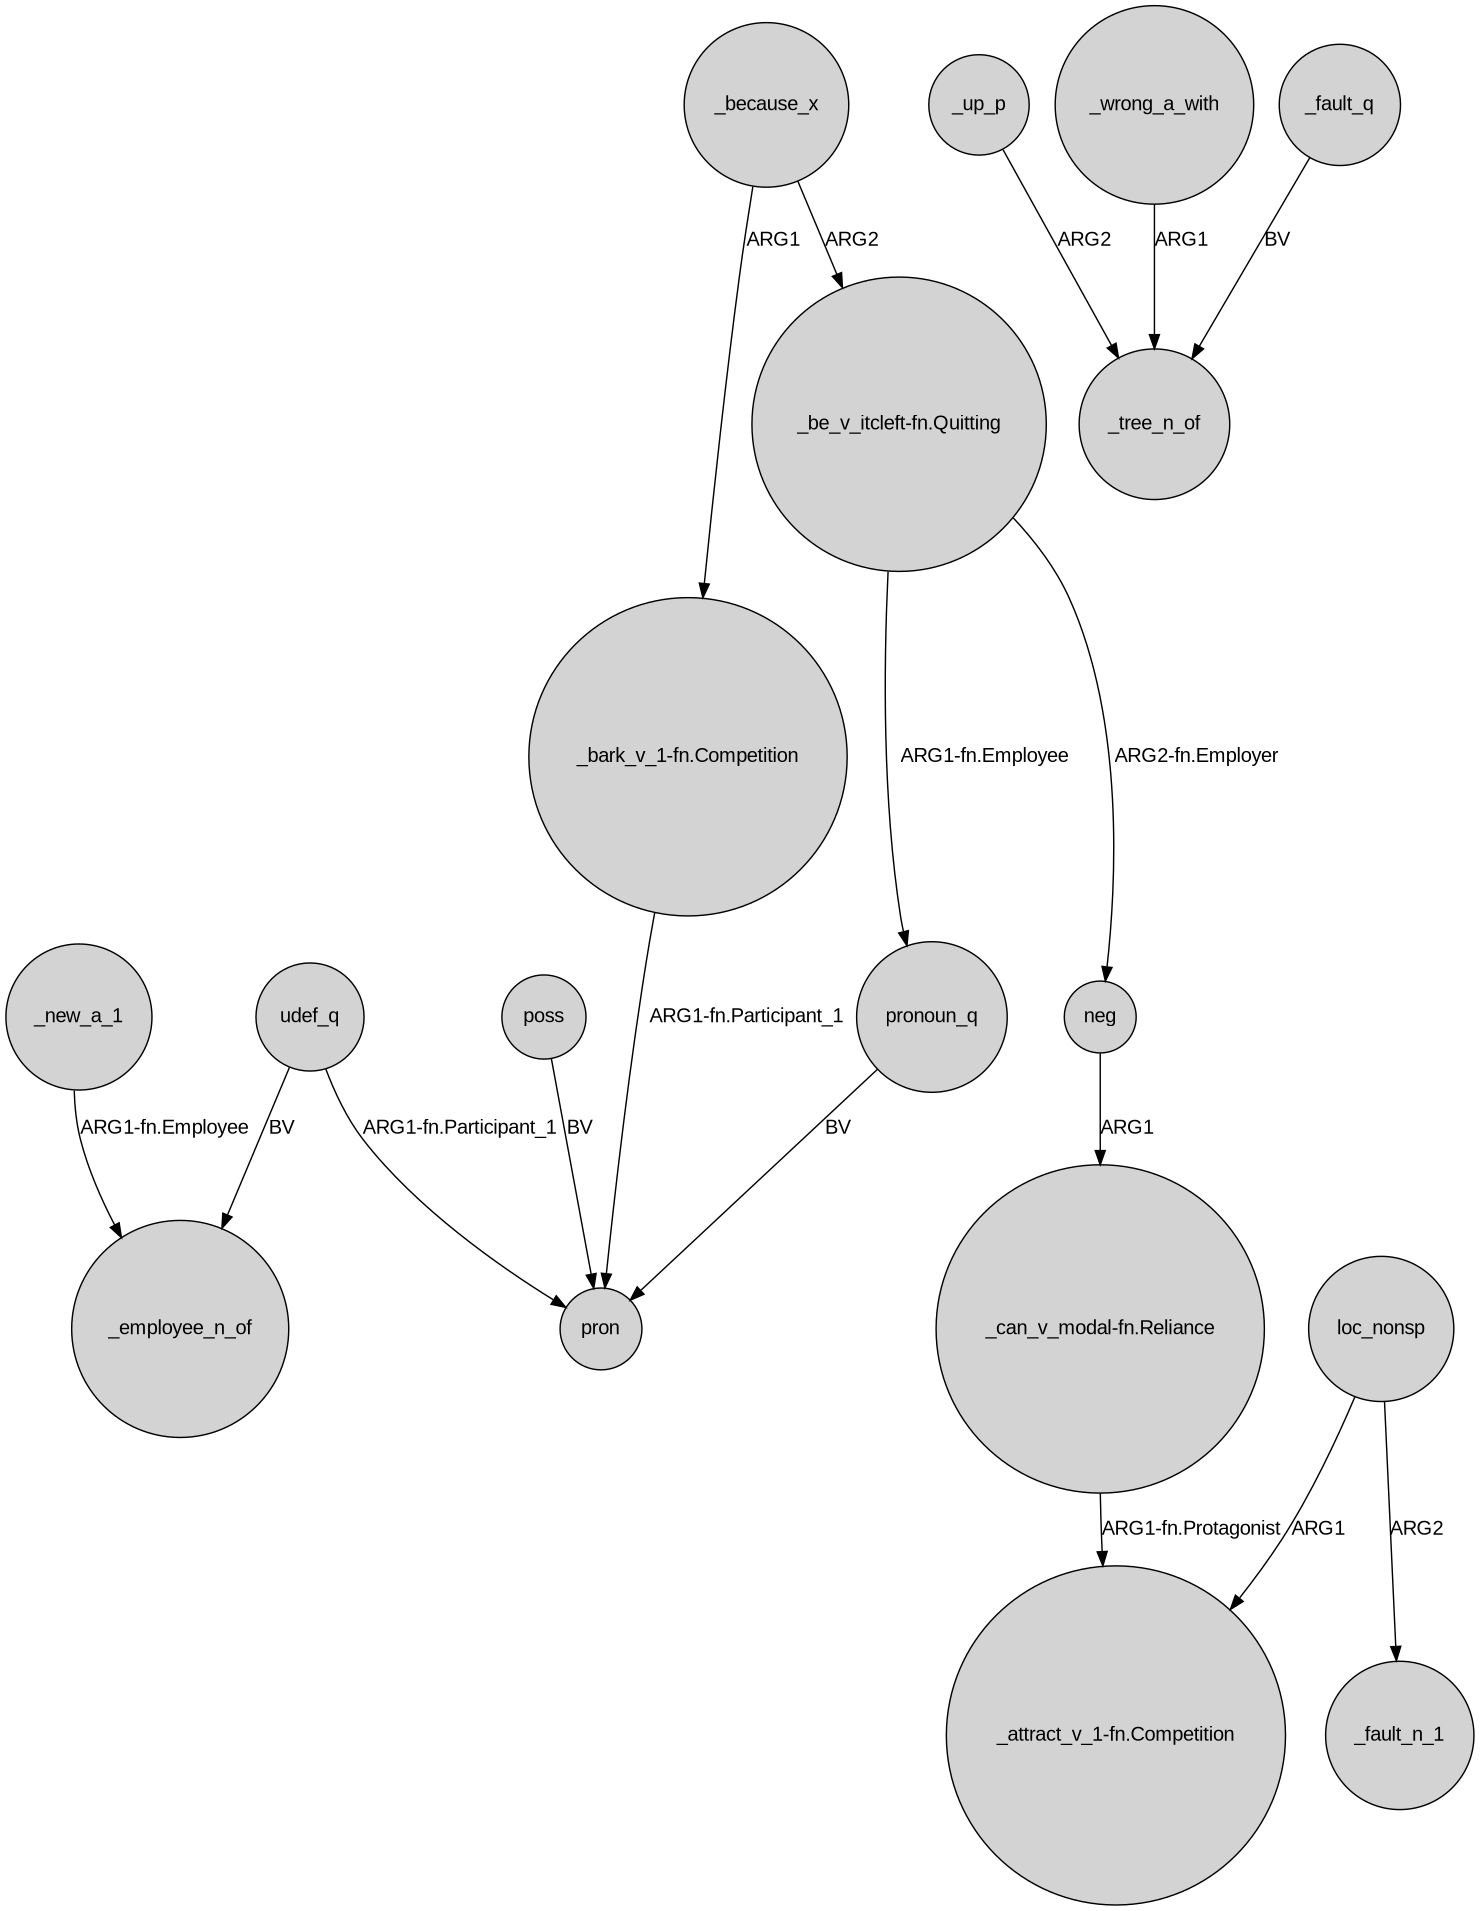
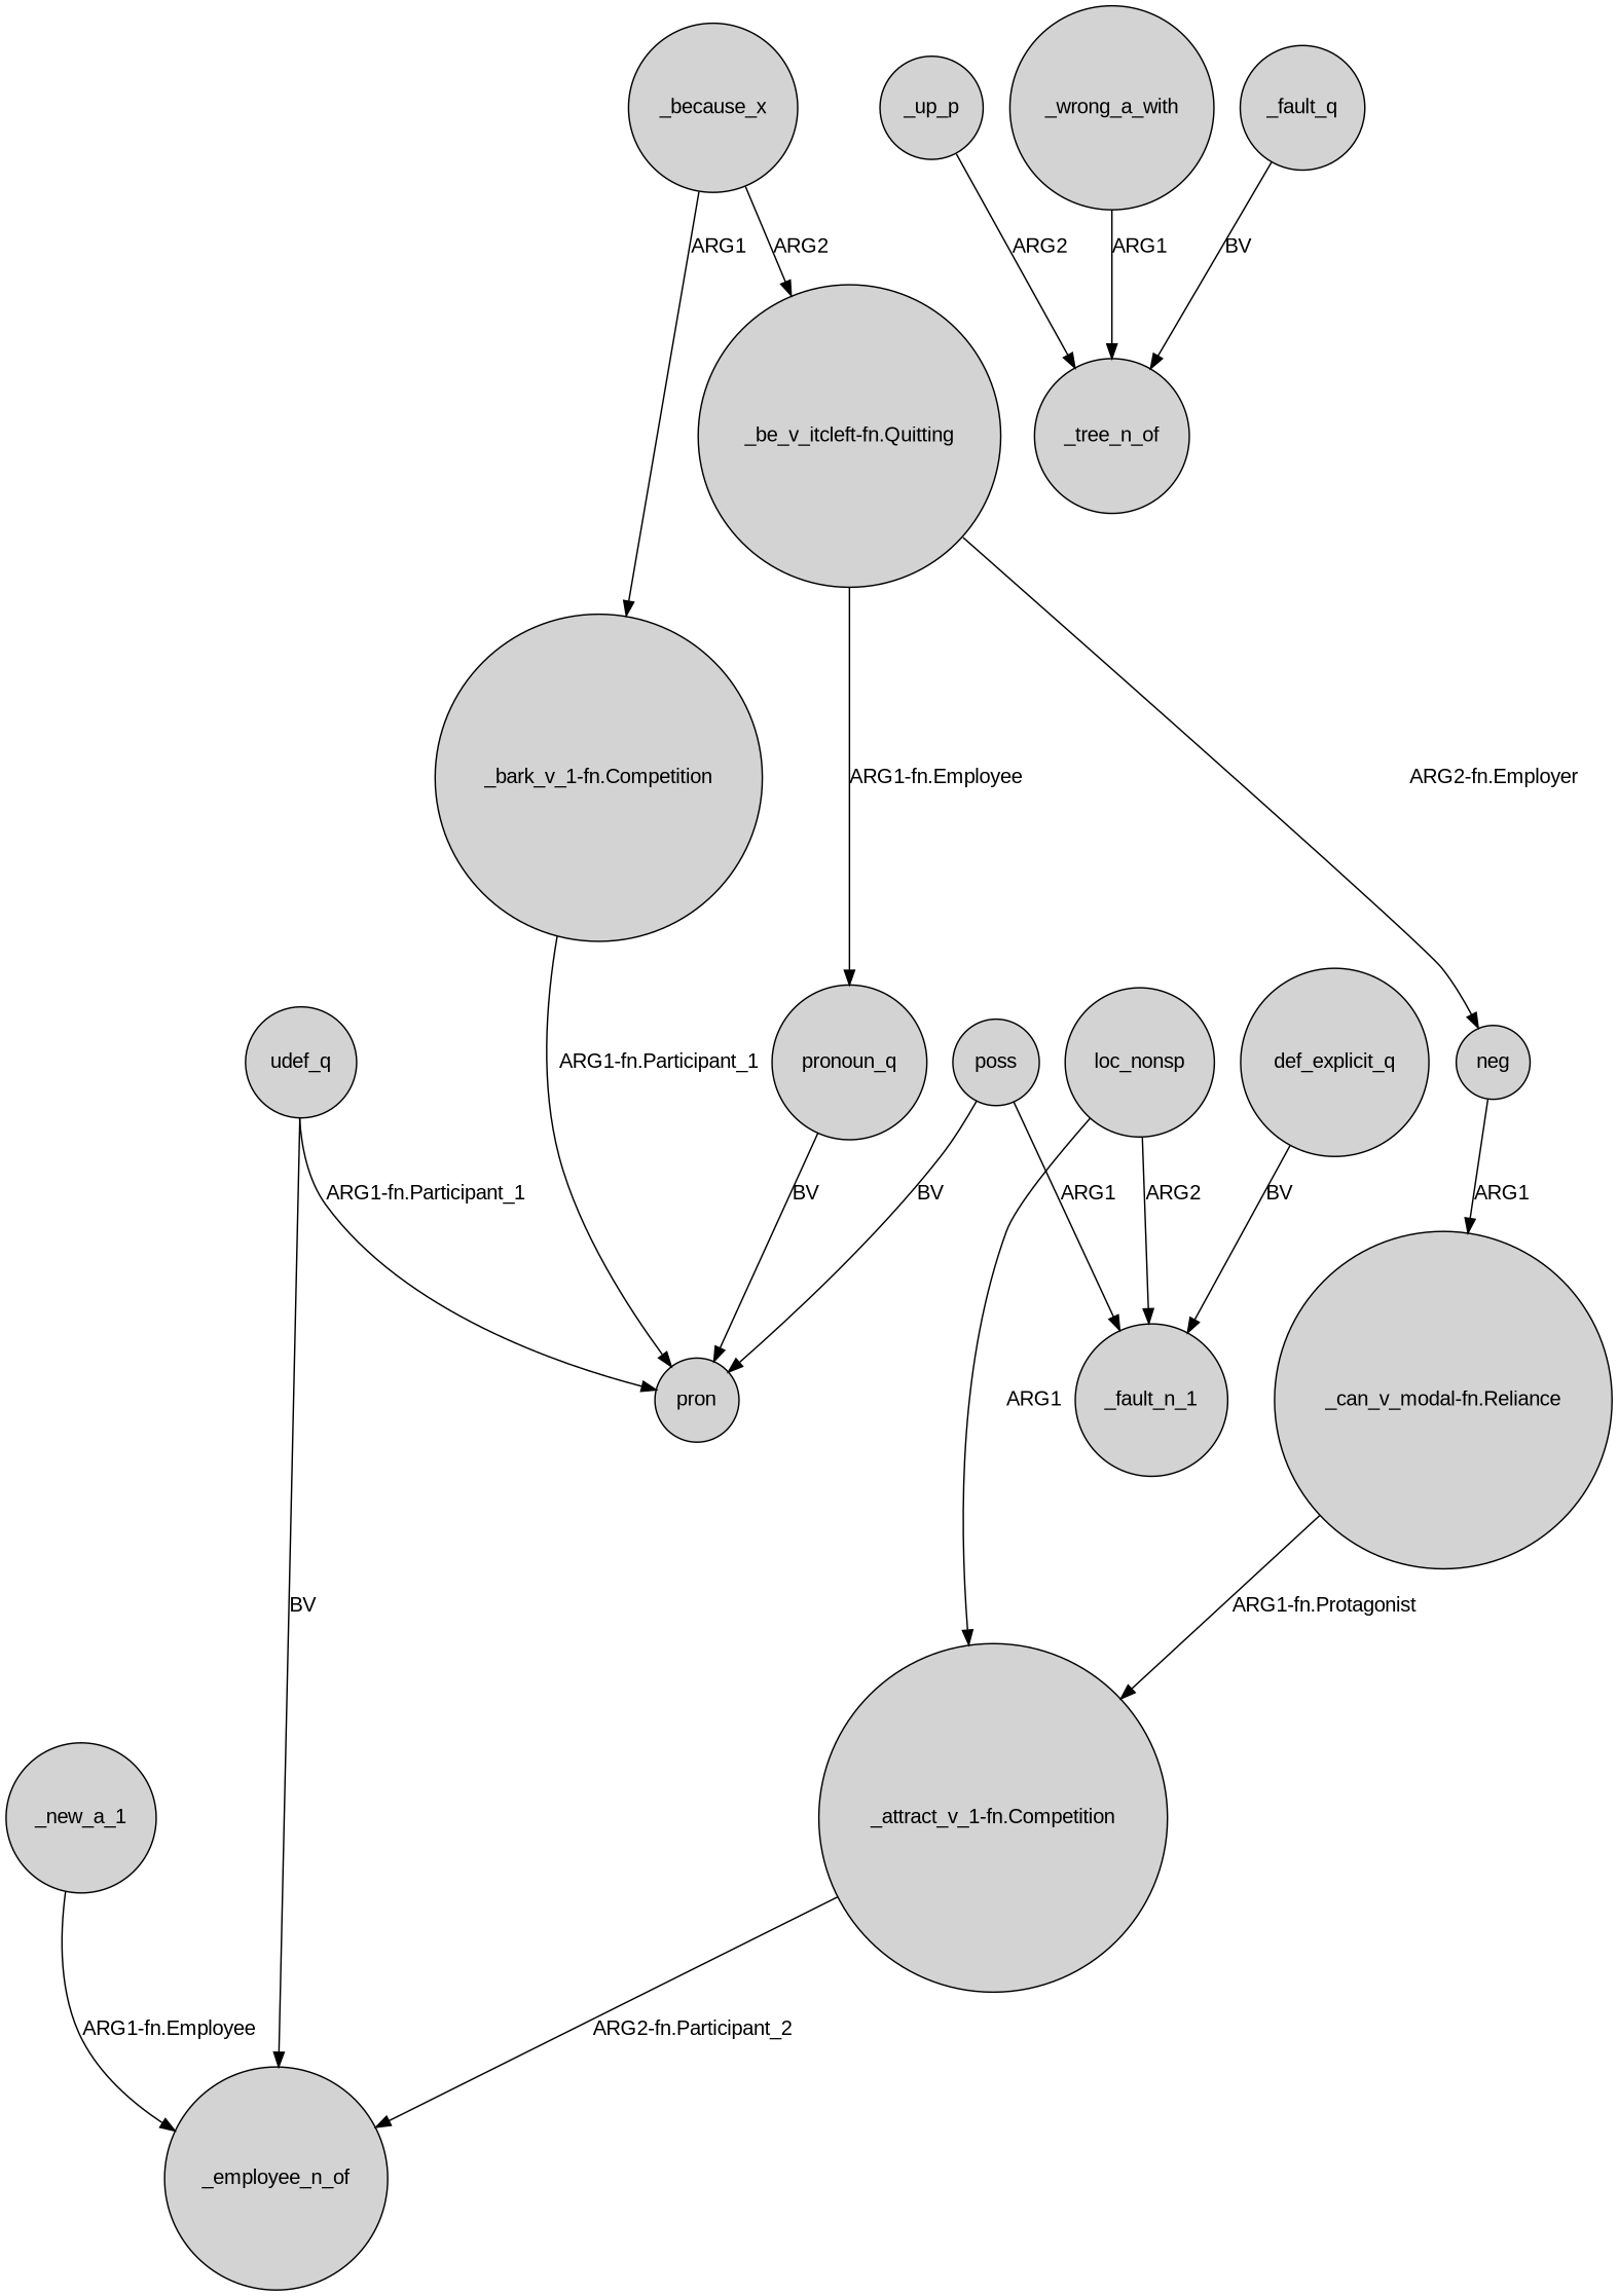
  digraph {
    fontname="Liberation Sans"
    node [fontname="Liberation Sans" shape=circle style=filled]
    edge [fontname="Liberation Sans"]
    _new_a_1
    _employee_n_of
    _up_p
    _tree_n_of
    "_bark_v_1-fn.Competition"
    pron
    "_attract_v_1-fn.Competition"
    "_be_v_itcleft-fn.Quitting"
    neg
    pronoun_q
    "_can_v_modal-fn.Reliance"
    poss
    _fault_n_1
    _wrong_a_with
    n15 [label=_fault_q]
    _because_x
+   def_explicit_q
    loc_nonsp
    udef_q
    _new_a_1 -> _employee_n_of [label="ARG1-fn.Employee"]
    _up_p -> _tree_n_of [label=ARG2]
    "_bark_v_1-fn.Competition" -> pron [label="ARG1-fn.Participant_1"]
+   "_attract_v_1-fn.Competition" -> _employee_n_of [label="ARG2-fn.Participant_2"]
    "_be_v_itcleft-fn.Quitting" -> neg [label="ARG2-fn.Employer"]
    "_be_v_itcleft-fn.Quitting" -> pronoun_q [label="ARG1-fn.Employee"]
    neg -> "_can_v_modal-fn.Reliance" [label=ARG1]
    pronoun_q -> pron [label=BV]
    "_can_v_modal-fn.Reliance" -> "_attract_v_1-fn.Competition" [label="ARG1-fn.Protagonist"]
    poss -> pron [label=BV]
+   poss -> _fault_n_1 [label=ARG1]
    _wrong_a_with -> _tree_n_of [label=ARG1]
    n15 -> _tree_n_of [label=BV]
    _because_x -> "_bark_v_1-fn.Competition" [label=ARG1]
    _because_x -> "_be_v_itcleft-fn.Quitting" [label=ARG2]
+   def_explicit_q -> _fault_n_1 [label=BV]
    loc_nonsp -> "_attract_v_1-fn.Competition" [label=ARG1]
    loc_nonsp -> _fault_n_1 [label=ARG2]
    udef_q -> _employee_n_of [label=BV]
    udef_q -> pron [label="ARG1-fn.Participant_1"]
  }
